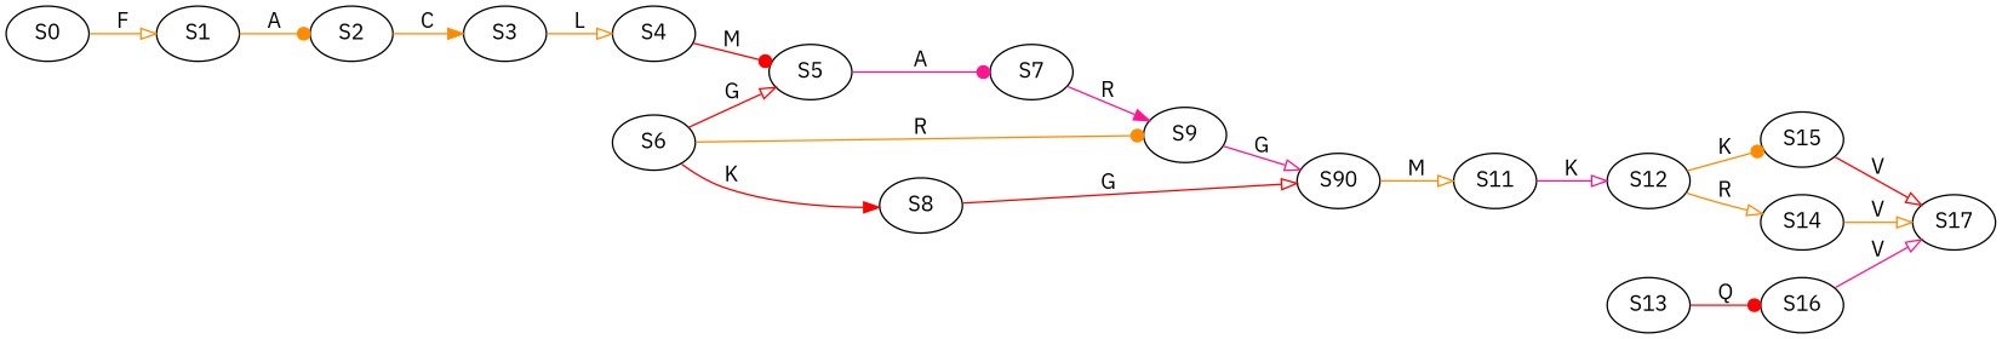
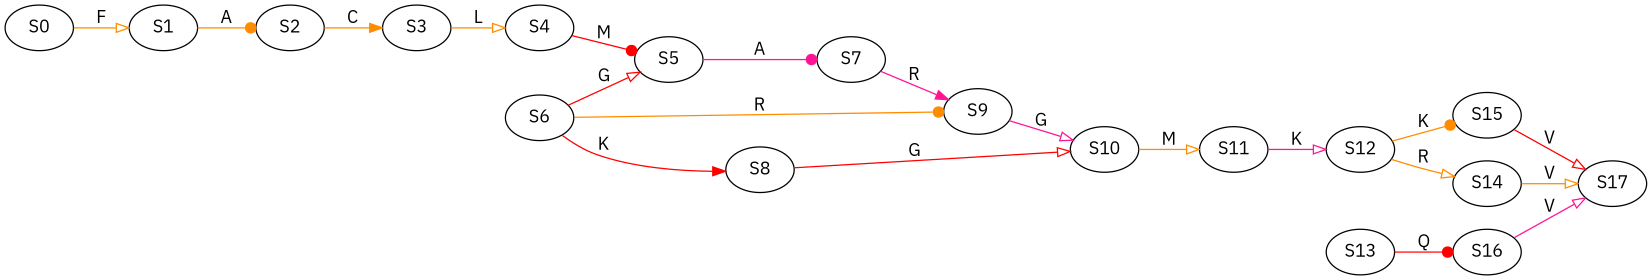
  strict digraph {
    fontname="IBM Plex Sans"
    rankdir=LR
    node [fontname="IBM Plex Sans"]
    edge [arrowhead=onormal color=darkorange fontname="IBM Plex Sans"]
    S0
    S1
    S2
    S3
    S4
    S5
    S7
    S6
    S8
    S9
-   S10 [label=S90]
+   S10
    S11
    S12
    S14
    S15
    S13
    S16
    S17
    S0 -> S1 [label=F]
    S1 -> S2 [arrowhead=dot label=A]
    S2 -> S3 [arrowhead=normal label=C]
    S3 -> S4 [label=L]
    S4 -> S5 [arrowhead=dot color=red label=M]
    S5 -> S7 [arrowhead=dot color=deeppink label=A]
    S7 -> S9 [arrowhead=normal color=deeppink label=R]
    S6 -> S5 [color=red label=G]
    S6 -> S8 [arrowhead=normal color=red label=K]
    S6 -> S9 [arrowhead=dot label=R]
    S8 -> S10 [color=red label=G]
    S9 -> S10 [color=deeppink label=G]
    S10 -> S11 [label=M]
    S11 -> S12 [color=deeppink label=K]
    S12 -> S14 [label=R]
    S12 -> S15 [arrowhead=dot label=K]
    S14 -> S17 [label=V]
    S15 -> S17 [color=red label=V]
    S13 -> S16 [arrowhead=dot color=red label=Q]
    S16 -> S17 [color=deeppink label=V]
  }
